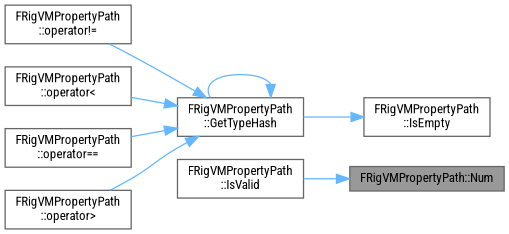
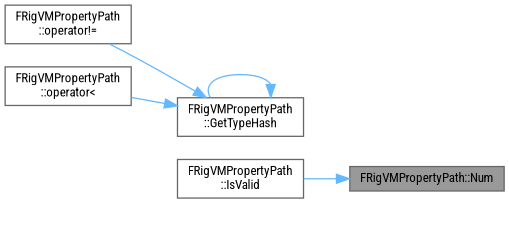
  digraph {
    fontname="Roboto Condensed"
    rankdir=RL
    node [color=grey40 fillcolor=white fontname="Roboto Condensed" fontsize=10 shape=box style=filled]
    edge [color=steelblue1 dir=back fontname="Roboto Condensed" fontsize=10 labelfontname=Helvetica labelfontsize=10 style=solid]
    n1 [color=gray40 fillcolor=grey60 fontcolor=black height=0.2 label="FRigVMPropertyPath::Num" width=0.4]
    n2 [height=0.2 label="FRigVMPropertyPath\l::IsValid" width=0.4]
-   n3 [height=0.2 label="FRigVMPropertyPath\l::IsEmpty" width=0.4]
    n4 [height=0.2 label="FRigVMPropertyPath\l::GetTypeHash" width=0.4]
    n5 [height=0.2 label="FRigVMPropertyPath\l::operator!=" width=0.4]
    n6 [height=0.2 label="FRigVMPropertyPath\l::operator\<" width=0.4]
-   n7 [height=0.2 label="FRigVMPropertyPath\l::operator==" width=0.4]
-   n8 [height=0.2 label="FRigVMPropertyPath\l::operator\>" width=0.4]
    n1 -> n2
-   n3 -> n4
    n4 -> n4
    n4 -> n5
    n4 -> n6
-   n4 -> n7
-   n4 -> n8
  }
